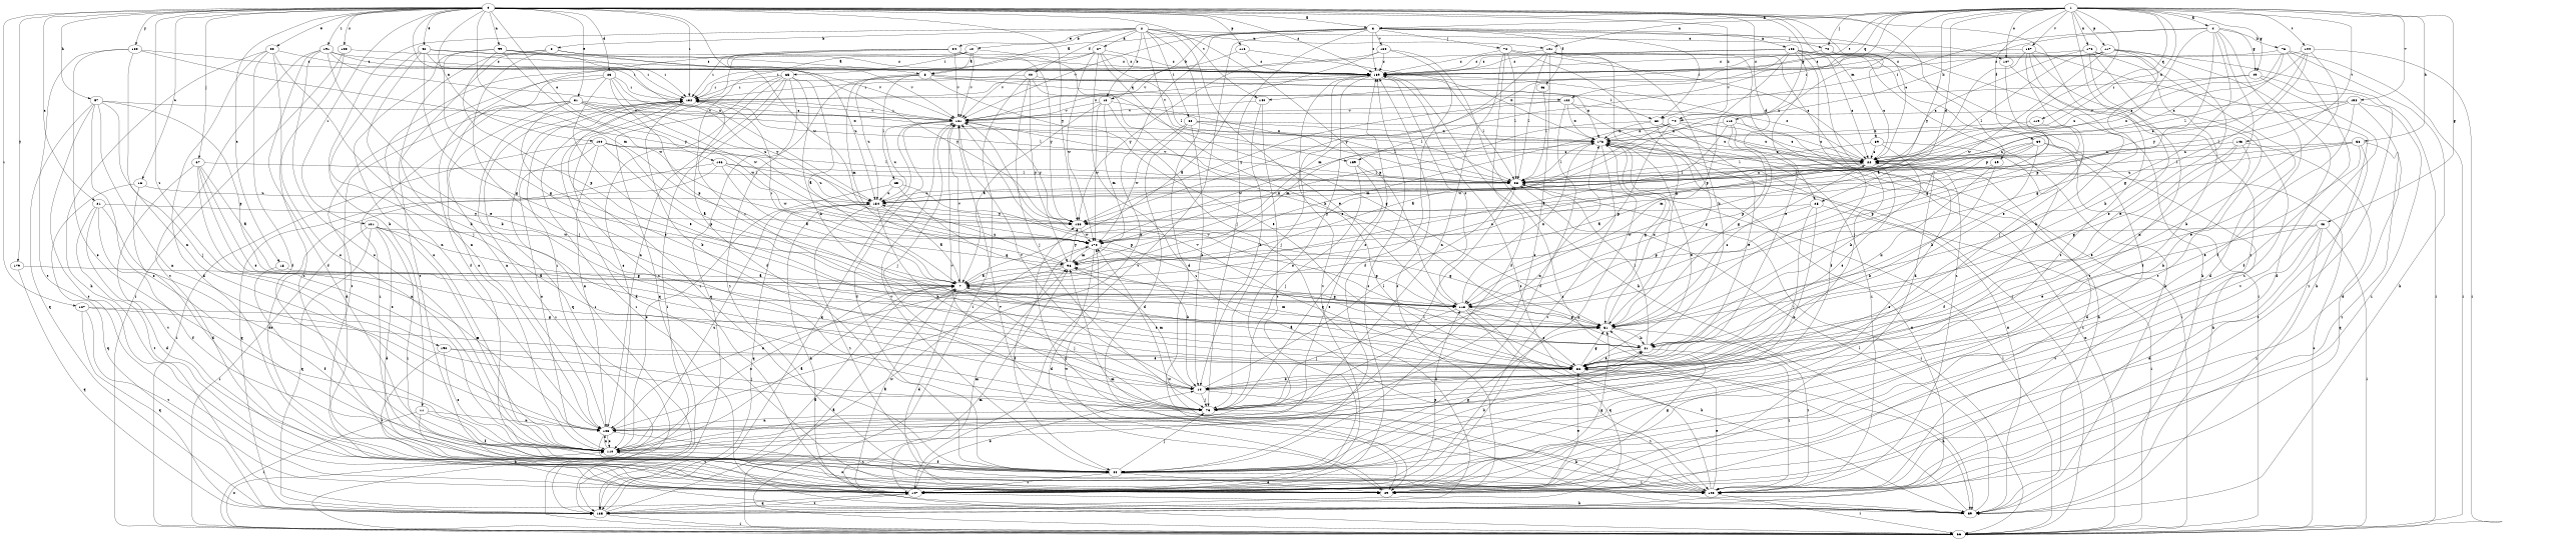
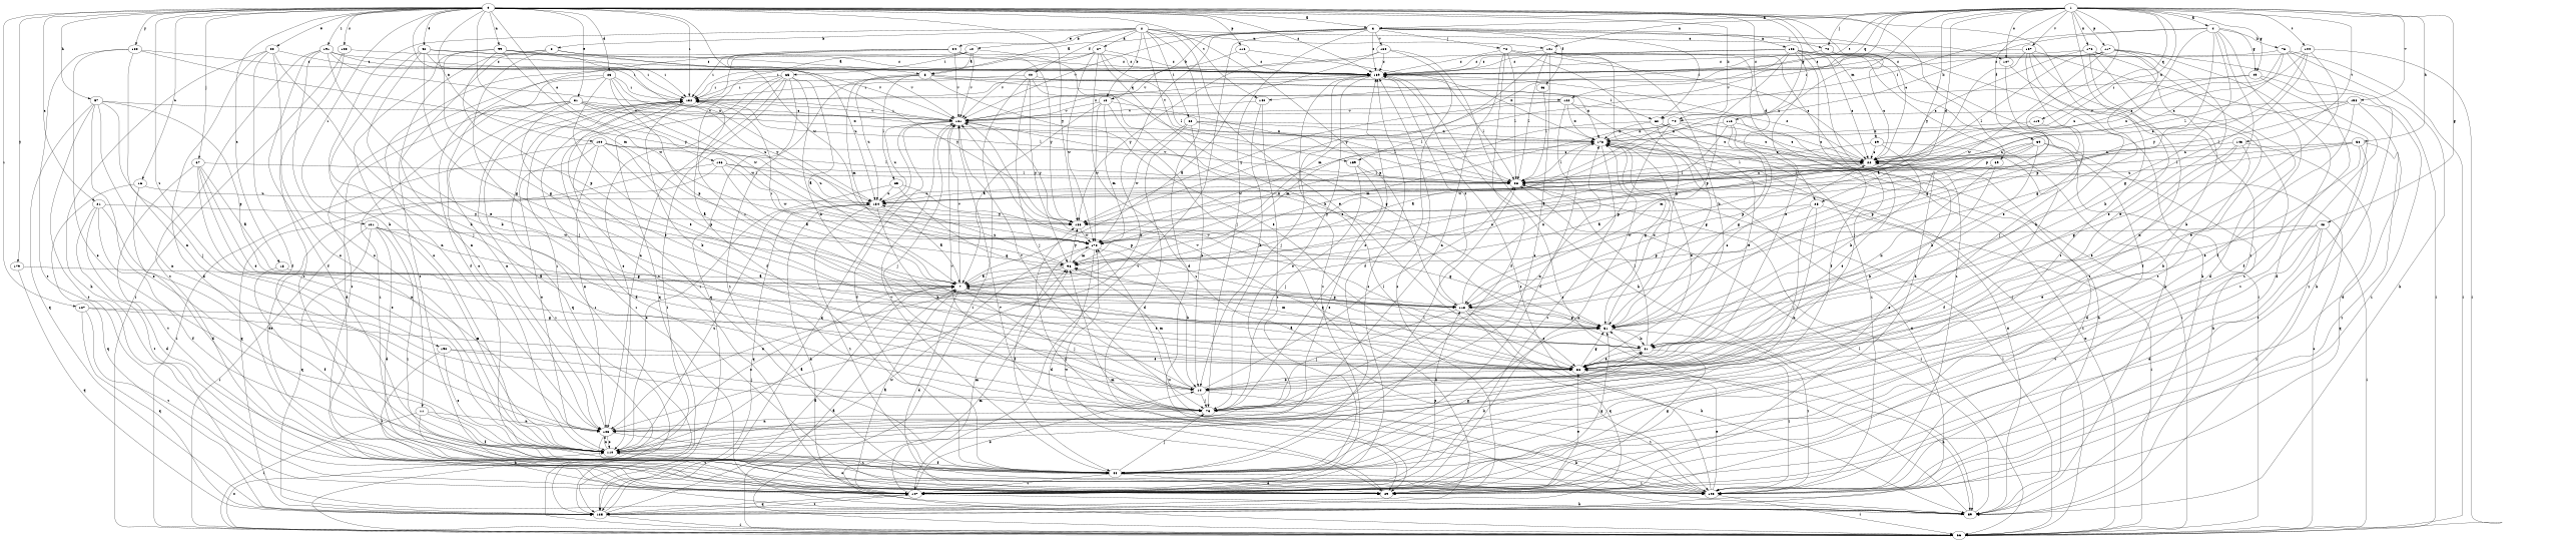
  strict digraph {
    0
    3
    15
    16
    21
    22
    23
    25
    31
    n10 [label=42]
    33
    57
    67
    69
    74
    89
    96
    99
    100
    106
    112
    116
    127
    131
    132
    135
    139
    140
    154
    170
    179
    180
    186
    190
    191
    193
    70
    147
    13
    5
    43
    59
    62
    72
    73
    102
    103
    160
    161
    44
    7
    29
    125
    110
    36
    88
    118
    66
    178
    51
    14
    81
    1
    4
    39
    48
    49
    58
    101
    107
    117
    119
    122
    143
    144
    157
    158
    159
    176
    76
    2
    8
    10
    11
    27
    34
    40
    60
    65
    85
    0 -> 3 [label=a]
    0 -> 15 [label=c]
    0 -> 16 [label=c]
    0 -> 21 [label=c]
    0 -> 22 [label=c]
    0 -> 23 [label=d]
    0 -> 25 [label=d]
    0 -> 31 [label=e]
    0 -> n10 [label=e]
    0 -> 33 [label=e]
    0 -> 57 [label=h]
    0 -> 67 [label=j]
    0 -> 69 [label=j]
    0 -> 74 [label=k]
    0 -> 89 [label=m]
    0 -> 96 [label=m]
    0 -> 99 [label=n]
    0 -> 100 [label=n]
    0 -> 106 [label=o]
    0 -> 112 [label=p]
    0 -> 116 [label=p]
    0 -> 127 [label=r]
    0 -> 131 [label=r]
    0 -> 132 [label=r]
    0 -> 135 [label=s]
    0 -> 139 [label=s]
    0 -> 140 [label=t]
    0 -> 154 [label=u]
    0 -> 170 [label=w]
    0 -> 179 [label=y]
    0 -> 180 [label=y]
    0 -> 186 [label=y]
    0 -> 190 [label=z]
    0 -> 191 [label=z]
    0 -> 193 [label=z]
    3 -> 139 [label=s]
    3 -> 70 [label=j]
    3 -> 147 [label=t]
    3 -> 13 [label=b]
    3 -> 5 [label=a]
    3 -> 43 [label=f]
    3 -> 59 [label=h]
    3 -> 62 [label=i]
    3 -> 72 [label=j]
    3 -> 73 [label=j]
    3 -> 102 [label=n]
    3 -> 103 [label=n]
    3 -> 160 [label=v]
    3 -> 161 [label=v]
    15 -> 44 [label=f]
    15 -> 7 [label=a]
    16 -> 154 [label=u]
    16 -> 29 [label=d]
    16 -> 125 [label=q]
    21 -> 186 [label=y]
    21 -> 147 [label=t]
    21 -> 44 [label=f]
    21 -> 29 [label=d]
    21 -> 110 [label=o]
    22 -> 139 [label=s]
    22 -> 193 [label=z]
    22 -> 7 [label=a]
    22 -> 36 [label=e]
    22 -> 88 [label=l]
    23 -> 132 [label=r]
    23 -> 170 [label=w]
    23 -> 186 [label=y]
    23 -> 147 [label=t]
    23 -> 110 [label=o]
    23 -> 36 [label=e]
    23 -> 118 [label=p]
    25 -> 186 [label=y]
    25 -> 73 [label=j]
    25 -> 103 [label=n]
    25 -> 118 [label=p]
    25 -> 66 [label=i]
    31 -> 154 [label=u]
    31 -> 170 [label=w]
    31 -> 193 [label=z]
    31 -> 103 [label=n]
    31 -> 161 [label=v]
    31 -> 29 [label=d]
    31 -> 36 [label=e]
    31 -> 178 [label=x]
    n10 -> 132 [label=r]
    n10 -> 139 [label=s]
    n10 -> 73 [label=j]
    n10 -> 161 [label=v]
    n10 -> 51 [label=g]
    n10 -> 14 [label=b]
    33 -> 139 [label=s]
    33 -> 59 [label=h]
    33 -> 44 [label=f]
    33 -> 29 [label=d]
    33 -> 110 [label=o]
    33 -> 14 [label=b]
    57 -> 147 [label=t]
    57 -> 73 [label=j]
    57 -> 103 [label=n]
    57 -> 161 [label=v]
    57 -> 125 [label=q]
    57 -> 110 [label=o]
    57 -> 118 [label=p]
    67 -> 147 [label=t]
    67 -> 103 [label=n]
    67 -> 7 [label=a]
    67 -> 110 [label=o]
    67 -> 36 [label=e]
    67 -> 88 [label=l]
    69 -> 88 [label=l]
    69 -> 14 [label=b]
    69 -> 81 [label=k]
    74 -> 22 [label=c]
    74 -> 96 [label=m]
    74 -> 59 [label=h]
    74 -> 7 [label=a]
    74 -> 118 [label=p]
    74 -> 178 [label=x]
    89 -> 22 [label=c]
    89 -> 44 [label=f]
    89 -> 88 [label=l]
    89 -> 81 [label=k]
    96 -> 154 [label=u]
    96 -> 186 [label=y]
    96 -> 103 [label=n]
    96 -> 7 [label=a]
    99 -> 132 [label=r]
    99 -> 139 [label=s]
    99 -> 170 [label=w]
    99 -> 161 [label=v]
    99 -> 110 [label=o]
    99 -> 118 [label=p]
    99 -> 51 [label=g]
    100 -> 22 [label=c]
    100 -> 103 [label=n]
    100 -> 7 [label=a]
    100 -> 110 [label=o]
    100 -> 88 [label=l]
    100 -> 118 [label=p]
    100 -> 66 [label=i]
    106 -> 154 [label=u]
    106 -> 170 [label=w]
    106 -> 7 [label=a]
    106 -> 29 [label=d]
    106 -> 125 [label=q]
    106 -> 88 [label=l]
    112 -> 22 [label=c]
    112 -> 7 [label=a]
    112 -> 118 [label=p]
    112 -> 178 [label=x]
    112 -> 51 [label=g]
    116 -> 139 [label=s]
    116 -> 103 [label=n]
    116 -> 178 [label=x]
    127 -> 147 [label=t]
    127 -> 125 [label=q]
    127 -> 36 [label=e]
    127 -> 51 [label=g]
    131 -> 170 [label=w]
    131 -> 193 [label=z]
    131 -> 29 [label=d]
    131 -> 125 [label=q]
    131 -> 110 [label=o]
    131 -> 66 [label=i]
    131 -> 51 [label=g]
    132 -> 161 [label=v]
    132 -> 29 [label=d]
    132 -> 125 [label=q]
    132 -> 88 [label=l]
    132 -> 14 [label=b]
    135 -> 139 [label=s]
    135 -> 193 [label=z]
    135 -> 66 [label=i]
    139 -> 132 [label=r]
    139 -> 147 [label=t]
    139 -> 73 [label=j]
    139 -> 110 [label=o]
    139 -> 88 [label=l]
    140 -> 147 [label=t]
    140 -> 161 [label=v]
    140 -> 14 [label=b]
    154 -> 186 [label=y]
    154 -> 193 [label=z]
    154 -> 59 [label=h]
    154 -> 7 [label=a]
    154 -> 125 [label=q]
    154 -> 14 [label=b]
    170 -> 96 [label=m]
    170 -> 44 [label=f]
    170 -> 29 [label=d]
-   170 -> 118 [label=p]
    170 -> 178 [label=x]
    170 -> 14 [label=b]
    179 -> 7 [label=a]
    179 -> 125 [label=q]
    180 -> 139 [label=s]
    180 -> 186 [label=y]
    180 -> 147 [label=t]
    180 -> 103 [label=n]
    180 -> 110 [label=o]
    186 -> 170 [label=w]
    186 -> 51 [label=g]
    190 -> 147 [label=t]
    190 -> 73 [label=j]
    190 -> 110 [label=o]
    190 -> 36 [label=e]
    191 -> 22 [label=c]
    191 -> 132 [label=r]
    191 -> 139 [label=s]
    191 -> 147 [label=t]
    191 -> 44 [label=f]
    191 -> 110 [label=o]
    191 -> 36 [label=e]
    193 -> 96 [label=m]
    193 -> 139 [label=s]
    193 -> 186 [label=y]
    193 -> 161 [label=v]
    193 -> 36 [label=e]
    193 -> 66 [label=i]
    70 -> 22 [label=c]
    70 -> 139 [label=s]
    70 -> 73 [label=j]
    147 -> 96 [label=m]
    147 -> 139 [label=s]
    147 -> 59 [label=h]
    147 -> 7 [label=a]
    147 -> 125 [label=q]
    147 -> 118 [label=p]
    147 -> 178 [label=x]
    147 -> 51 [label=g]
    147 -> 14 [label=b]
    13 -> 96 [label=m]
    13 -> 170 [label=w]
    13 -> 161 [label=v]
    13 -> 7 [label=a]
    13 -> 125 [label=q]
    13 -> 88 [label=l]
    5 -> 96 [label=m]
    5 -> 154 [label=u]
    5 -> 62 [label=i]
    5 -> 125 [label=q]
    5 -> 36 [label=e]
    5 -> 122 [label=q]
    5 -> 85 [label=l]
    43 -> 88 [label=l]
    59 -> 132 [label=r]
    59 -> 139 [label=s]
    59 -> 170 [label=w]
    59 -> 88 [label=l]
    59 -> 178 [label=x]
    62 -> 22 [label=c]
    62 -> 96 [label=m]
    62 -> 36 [label=e]
    62 -> 178 [label=x]
    62 -> 51 [label=g]
    72 -> 22 [label=c]
    72 -> 139 [label=s]
    72 -> 103 [label=n]
    72 -> 44 [label=f]
    72 -> 88 [label=l]
    72 -> 66 [label=i]
    73 -> 139 [label=s]
    73 -> 59 [label=h]
    73 -> 103 [label=n]
    73 -> 161 [label=v]
    73 -> 178 [label=x]
    73 -> 81 [label=k]
    102 -> 22 [label=c]
    102 -> 139 [label=s]
    102 -> 186 [label=y]
    102 -> 193 [label=z]
    102 -> 59 [label=h]
    102 -> 73 [label=j]
    102 -> 161 [label=v]
    102 -> 36 [label=e]
    102 -> 118 [label=p]
    102 -> 66 [label=i]
    103 -> 132 [label=r]
    103 -> 193 [label=z]
    103 -> 147 [label=t]
    103 -> 110 [label=o]
    160 -> 139 [label=s]
    160 -> 186 [label=y]
    160 -> 59 [label=h]
    160 -> 44 [label=f]
    160 -> 7 [label=a]
    161 -> 132 [label=r]
    161 -> 139 [label=s]
    161 -> 154 [label=u]
    161 -> 186 [label=y]
    161 -> 73 [label=j]
    161 -> 44 [label=f]
    161 -> 125 [label=q]
    161 -> 178 [label=x]
    44 -> 132 [label=r]
    44 -> 193 [label=z]
    44 -> 147 [label=t]
    44 -> 73 [label=j]
    44 -> 161 [label=v]
    44 -> 29 [label=d]
    44 -> 51 [label=g]
    44 -> 81 [label=k]
    7 -> 22 [label=c]
    7 -> 132 [label=r]
    7 -> 73 [label=j]
    7 -> 161 [label=v]
    7 -> 29 [label=d]
    7 -> 110 [label=o]
    7 -> 36 [label=e]
    7 -> 118 [label=p]
    29 -> 139 [label=s]
    29 -> 170 [label=w]
    29 -> 110 [label=o]
    29 -> 36 [label=e]
    29 -> 51 [label=g]
    125 -> 132 [label=r]
    125 -> 170 [label=w]
    125 -> 147 [label=t]
    125 -> 7 [label=a]
    125 -> 66 [label=i]
    125 -> 178 [label=x]
    110 -> 22 [label=c]
    110 -> 154 [label=u]
    110 -> 103 [label=n]
    110 -> 44 [label=f]
    110 -> 7 [label=a]
    110 -> 88 [label=l]
    36 -> 59 [label=h]
    36 -> 161 [label=v]
    36 -> 7 [label=a]
    36 -> 51 [label=g]
    36 -> 14 [label=b]
    88 -> 154 [label=u]
    88 -> 161 [label=v]
    88 -> 66 [label=i]
    118 -> 139 [label=s]
    118 -> 59 [label=h]
    118 -> 73 [label=j]
    118 -> 125 [label=q]
    118 -> 36 [label=e]
    118 -> 178 [label=x]
    118 -> 51 [label=g]
    66 -> 22 [label=c]
    66 -> 96 [label=m]
    66 -> 132 [label=r]
    66 -> 7 [label=a]
    66 -> 110 [label=o]
    66 -> 88 [label=l]
    66 -> 178 [label=x]
    178 -> 22 [label=c]
    178 -> 170 [label=w]
    178 -> 147 [label=t]
    178 -> 36 [label=e]
    178 -> 88 [label=l]
    178 -> 51 [label=g]
    51 -> 22 [label=c]
    51 -> 132 [label=r]
    51 -> 193 [label=z]
    51 -> 178 [label=x]
    51 -> 81 [label=k]
    14 -> 96 [label=m]
    14 -> 193 [label=z]
    14 -> 73 [label=j]
    14 -> 161 [label=v]
    14 -> 88 [label=l]
    81 -> 96 [label=m]
    81 -> 193 [label=z]
    81 -> 161 [label=v]
    81 -> 36 [label=e]
    81 -> 88 [label=l]
    1 -> 3 [label=a]
    1 -> 25 [label=d]
    1 -> 140 [label=t]
    1 -> 154 [label=u]
    1 -> 186 [label=y]
    1 -> 70 [label=j]
    1 -> 147 [label=t]
    1 -> 118 [label=p]
    1 -> 178 [label=x]
    1 -> 4 [label=a]
    1 -> 39 [label=f]
    1 -> 48 [label=g]
    1 -> 49 [label=g]
    1 -> 58 [label=h]
    1 -> 101 [label=n]
    1 -> 107 [label=o]
    1 -> 117 [label=p]
    1 -> 119 [label=q]
    1 -> 122 [label=q]
    1 -> 143 [label=t]
    1 -> 144 [label=t]
    1 -> 157 [label=v]
    1 -> 158 [label=v]
    1 -> 159 [label=v]
    1 -> 176 [label=x]
    4 -> 74 [label=k]
    4 -> 154 [label=u]
    4 -> 62 [label=i]
    4 -> 103 [label=n]
    4 -> 44 [label=f]
    4 -> 118 [label=p]
    4 -> 51 [label=g]
    4 -> 49 [label=g]
    4 -> 76 [label=k]
    39 -> 22 [label=c]
    39 -> 96 [label=m]
    39 -> 154 [label=u]
    39 -> 170 [label=w]
    39 -> 59 [label=h]
    39 -> 29 [label=d]
    39 -> 81 [label=k]
    48 -> 170 [label=w]
    48 -> 193 [label=z]
    48 -> 147 [label=t]
    48 -> 29 [label=d]
    48 -> 36 [label=e]
    48 -> 66 [label=i]
    49 -> 22 [label=c]
    49 -> 132 [label=r]
    49 -> 193 [label=z]
    49 -> 147 [label=t]
    58 -> 22 [label=c]
    58 -> 154 [label=u]
    58 -> 193 [label=z]
    58 -> 147 [label=t]
    58 -> 36 [label=e]
    58 -> 88 [label=l]
    101 -> 96 [label=m]
    101 -> 139 [label=s]
    101 -> 44 [label=f]
    101 -> 29 [label=d]
    101 -> 110 [label=o]
    101 -> 88 [label=l]
    101 -> 51 [label=g]
    101 -> 81 [label=k]
    107 -> 193 [label=z]
    107 -> 51 [label=g]
    117 -> 132 [label=r]
    117 -> 139 [label=s]
    117 -> 170 [label=w]
    117 -> 29 [label=d]
    117 -> 36 [label=e]
    117 -> 88 [label=l]
    117 -> 66 [label=i]
    117 -> 51 [label=g]
    119 -> 118 [label=p]
    119 -> 178 [label=x]
    122 -> 186 [label=y]
    122 -> 193 [label=z]
    122 -> 161 [label=v]
    122 -> 44 [label=f]
    122 -> 66 [label=i]
    122 -> 178 [label=x]
    143 -> 22 [label=c]
    143 -> 125 [label=q]
    143 -> 36 [label=e]
    143 -> 51 [label=g]
    143 -> 14 [label=b]
    144 -> 22 [label=c]
    144 -> 139 [label=s]
    144 -> 186 [label=y]
    144 -> 66 [label=i]
    144 -> 14 [label=b]
    144 -> 81 [label=k]
    157 -> 139 [label=s]
    157 -> 147 [label=t]
    157 -> 59 [label=h]
    157 -> 7 [label=a]
    157 -> 36 [label=e]
    157 -> 14 [label=b]
    158 -> 22 [label=c]
    158 -> 193 [label=z]
    158 -> 161 [label=v]
    158 -> 29 [label=d]
    158 -> 36 [label=e]
    158 -> 88 [label=l]
    159 -> 73 [label=j]
    159 -> 110 [label=o]
    159 -> 88 [label=l]
    176 -> 22 [label=c]
    176 -> 139 [label=s]
    176 -> 147 [label=t]
    176 -> 44 [label=f]
    176 -> 29 [label=d]
    176 -> 36 [label=e]
    76 -> 22 [label=c]
    76 -> 139 [label=s]
    76 -> 59 [label=h]
    76 -> 44 [label=f]
    76 -> 88 [label=l]
    76 -> 66 [label=i]
    2 -> 13 [label=b]
    2 -> 29 [label=d]
    2 -> 36 [label=e]
    2 -> 118 [label=p]
    2 -> 101 [label=n]
    2 -> 107 [label=o]
    2 -> 159 [label=v]
    2 -> 8 [label=b]
    2 -> 10 [label=b]
    2 -> 11 [label=b]
    2 -> 27 [label=d]
    2 -> 34 [label=e]
    2 -> 40 [label=f]
    2 -> 60 [label=i]
    8 -> 186 [label=y]
    8 -> 147 [label=t]
    8 -> 5 [label=a]
    8 -> 73 [label=j]
    8 -> 103 [label=n]
    10 -> 147 [label=t]
    10 -> 5 [label=a]
    10 -> 161 [label=v]
    10 -> 44 [label=f]
    10 -> 81 [label=k]
    10 -> 65 [label=i]
    11 -> 59 [label=h]
    11 -> 103 [label=n]
    11 -> 44 [label=f]
    11 -> 66 [label=i]
    27 -> 132 [label=r]
    27 -> 139 [label=s]
    27 -> 170 [label=w]
    27 -> 193 [label=z]
    27 -> 161 [label=v]
    27 -> 36 [label=e]
    27 -> 88 [label=l]
    34 -> 132 [label=r]
    34 -> 139 [label=s]
    34 -> 154 [label=u]
    34 -> 186 [label=y]
    34 -> 161 [label=v]
    34 -> 44 [label=f]
    40 -> 96 [label=y]
    40 -> 132 [label=r]
    40 -> 73 [label=j]
    40 -> 66 [label=i]
    40 -> 178 [label=x]
    40 -> 51 [label=g]
    60 -> 22 [label=c]
    60 -> 170 [label=w]
    60 -> 29 [label=d]
    60 -> 88 [label=l]
    60 -> 178 [label=x]
    60 -> 14 [label=b]
    65 -> 132 [label=r]
    65 -> 193 [label=z]
    65 -> 103 [label=n]
    65 -> 7 [label=a]
    65 -> 125 [label=q]
    65 -> 110 [label=o]
    65 -> 66 [label=i]
    65 -> 81 [label=k]
    85 -> 154 [label=u]
    85 -> 110 [label=o]
    85 -> 118 [label=p]
    85 -> 51 [label=g]
  }
